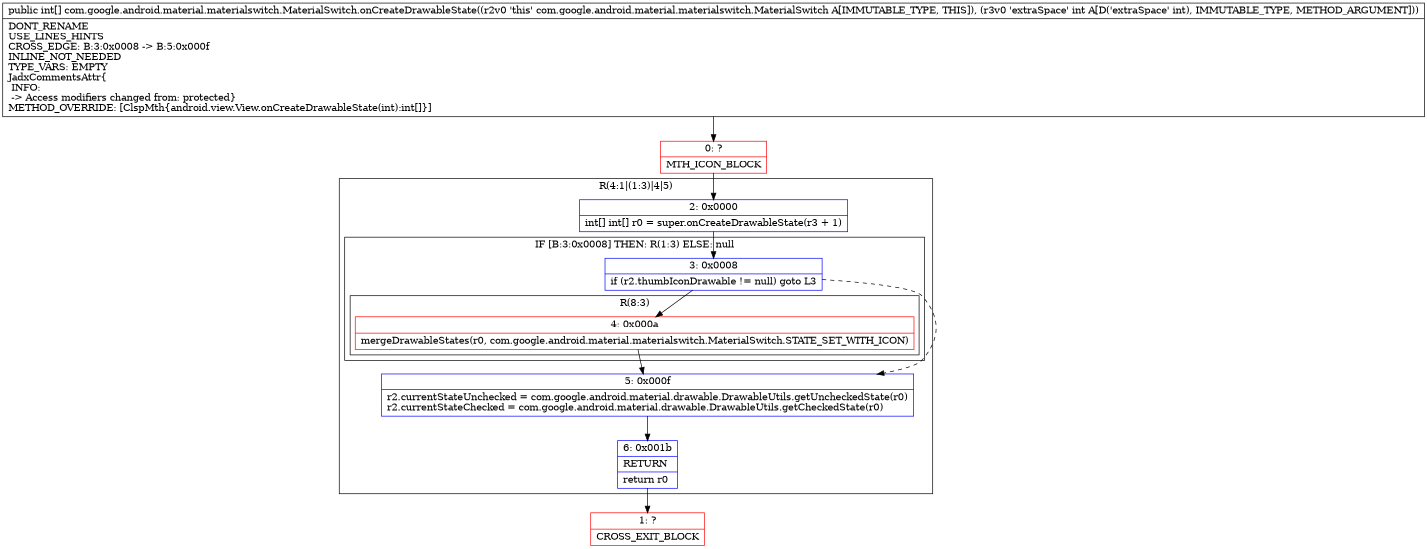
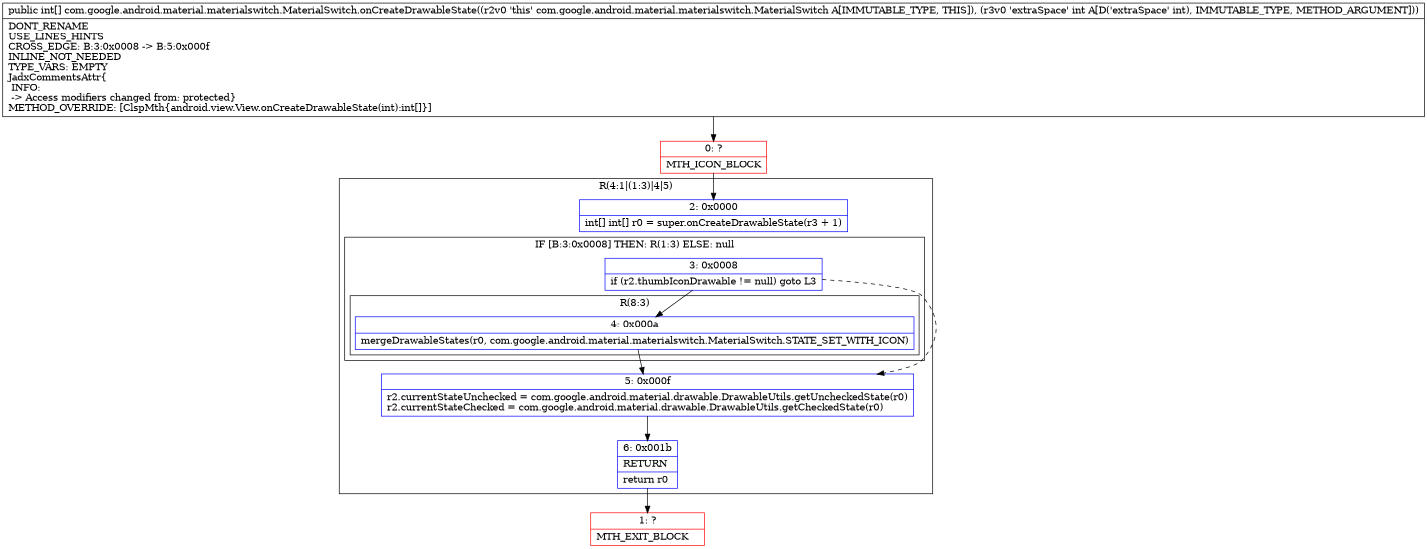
  digraph {
    node [color=blue shape=record]
-   n1 [color=red label="{4\:\ 0x000a|mergeDrawableStates(r0, com.google.android.material.materialswitch.MaterialSwitch.STATE_SET_WITH_ICON)\l}"]
+   n1 [label="{4\:\ 0x000a|mergeDrawableStates(r0, com.google.android.material.materialswitch.MaterialSwitch.STATE_SET_WITH_ICON)\l}"]
    n2 [label="{3\:\ 0x0008|if (r2.thumbIconDrawable != null) goto L3\l}"]
    n3 [label="{2\:\ 0x0000|int[] int[] r0 = super.onCreateDrawableState(r3 + 1)\l}"]
    n4 [label="{5\:\ 0x000f|r2.currentStateUnchecked = com.google.android.material.drawable.DrawableUtils.getUncheckedState(r0)\lr2.currentStateChecked = com.google.android.material.drawable.DrawableUtils.getCheckedState(r0)\l}"]
    n5 [label="{6\:\ 0x001b|RETURN\l|return r0\l}"]
-   n6 [color=red label="{1\:\ ?|CROSS_EXIT_BLOCK\l}"]
+   n6 [color=red label="{1\:\ ?|MTH_EXIT_BLOCK\l}"]
    n7 [color=red label="{0\:\ ?|MTH_ICON_BLOCK\l}"]
    n8 [label="{public int[] com.google.android.material.materialswitch.MaterialSwitch.onCreateDrawableState((r2v0 'this' com.google.android.material.materialswitch.MaterialSwitch A[IMMUTABLE_TYPE, THIS]), (r3v0 'extraSpace' int A[D('extraSpace' int), IMMUTABLE_TYPE, METHOD_ARGUMENT]))  | DONT_RENAME\lUSE_LINES_HINTS\lCROSS_EDGE: B:3:0x0008 \-\> B:5:0x000f\lINLINE_NOT_NEEDED\lTYPE_VARS: EMPTY\lJadxCommentsAttr\{\l INFO: \l \-\> Access modifiers changed from: protected\}\lMETHOD_OVERRIDE: [ClspMth\{android.view.View.onCreateDrawableState(int):int[]\}]\l}" color=""]
    subgraph cluster_1 {
      label="R(4:1|(1:3)|4|5)"
      n3
      n4
      n5
      subgraph cluster_2 {
        label="IF [B:3:0x0008] THEN: R(1:3) ELSE: null"
        n2
        subgraph cluster_3 {
          label="R(8:3)"
          n1
        }
      }
    }
    n1 -> n4
    n2 -> n1
    n2 -> n4 [style=dashed]
-   n3 -> n2
    n4 -> n5
    n5 -> n6
    n7 -> n3
    n8 -> n7
  }
